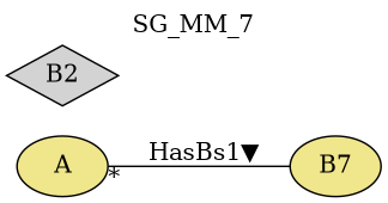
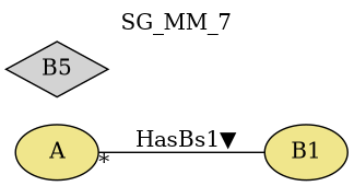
  digraph {
    label=SG_MM_7
    labelfontsize=12
    labelloc=tl
    rankdir=LR
    node [fillcolor=khaki shape=ellipse style=filled]
    n1 [label=A]
-   n2 [label=B7]
-   n3 [fillcolor=lightgrey label=B2 shape=diamond]
+   n2 [label=B1]
+   n3 [fillcolor=lightgrey label=B5 shape=diamond]
    n1 -> n2 [dir=none label="HasBs1▼" taillabel="*"]
  }
